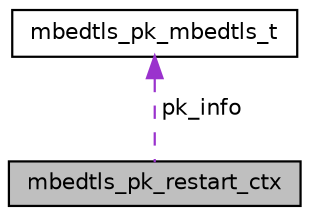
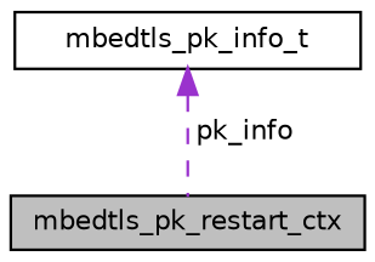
  digraph {
    node [color=black fontname=Helvetica fontsize=10 shape=record style=filled]
    n1 [fillcolor=grey75 fontcolor=black height=0.2 label=mbedtls_pk_restart_ctx width=0.4]
-   n2 [fillcolor=white height=0.2 label=mbedtls_pk_mbedtls_t width=0.4]
+   n2 [fillcolor=white height=0.2 label=mbedtls_pk_info_t width=0.4]
    n2 -> n1 [color=darkorchid3 dir=back fontname=Helvetica fontsize=10 label=" pk_info" labelfontname=Helvetica labelfontsize=10 style=dashed]
  }
